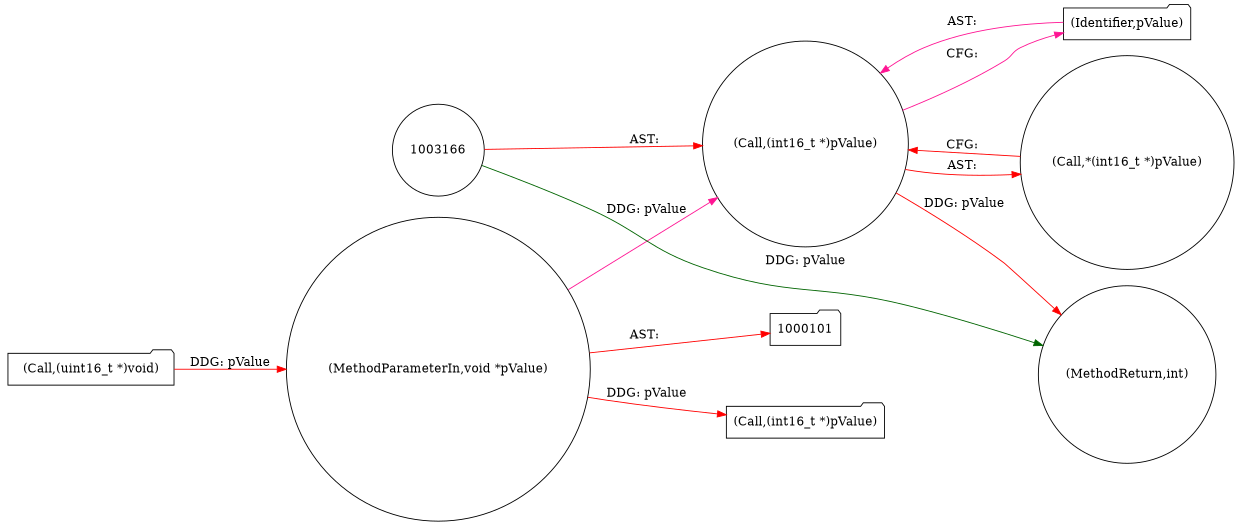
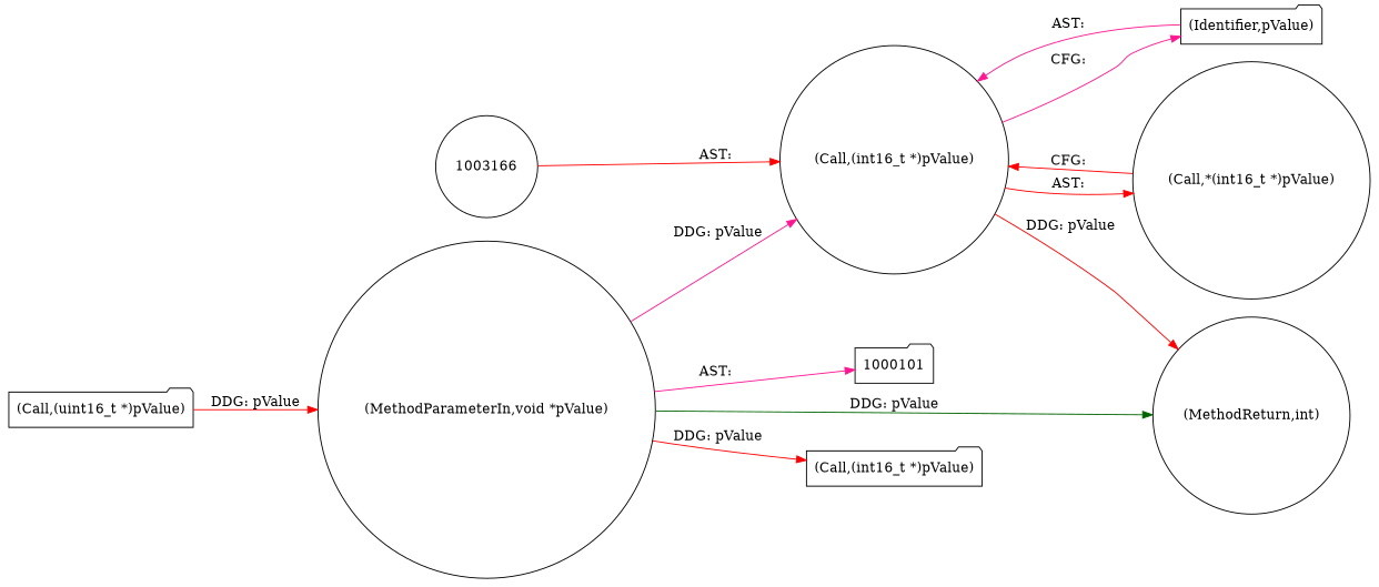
  digraph {
    rankdir=LR
    node [shape=circle]
    edge [color=red]
    n1 [label="(Call,(int16_t *)pValue)"]
    n2 [label="(MethodReturn,int)"]
    n3 [label="(Identifier,pValue)" shape=folder]
    n4 [label="(Call,*(int16_t *)pValue)"]
    n5 [label="(MethodParameterIn,void *pValue)"]
    n6 [label="(Call,(int16_t *)pValue)" shape=folder]
    1000101 [shape=folder]
-   n8 [label="(Call,(uint16_t *)void)" shape=folder]
+   n8 [label="(Call,(uint16_t *)pValue)" shape=folder]
    n9 [label=1003166]
    n1 -> n2 [label="DDG: pValue"]
    n1 -> n3 [color=deeppink label="CFG: "]
    n1 -> n4 [label="AST: "]
    n3 -> n1 [color=deeppink label="AST: "]
    n4 -> n1 [label="CFG: "]
    n5 -> n1 [color=deeppink label="DDG: pValue"]
-   n9 -> n2 [color=darkgreen label="DDG: pValue"]
+   n5 -> n2 [color=darkgreen label="DDG: pValue"]
    n5 -> n6 [label="DDG: pValue"]
-   n5 -> 1000101 [label="AST: "]
+   n5 -> 1000101 [color=deeppink label="AST: "]
    n8 -> n5 [label="DDG: pValue"]
    n9 -> n1 [label="AST: "]
  }
